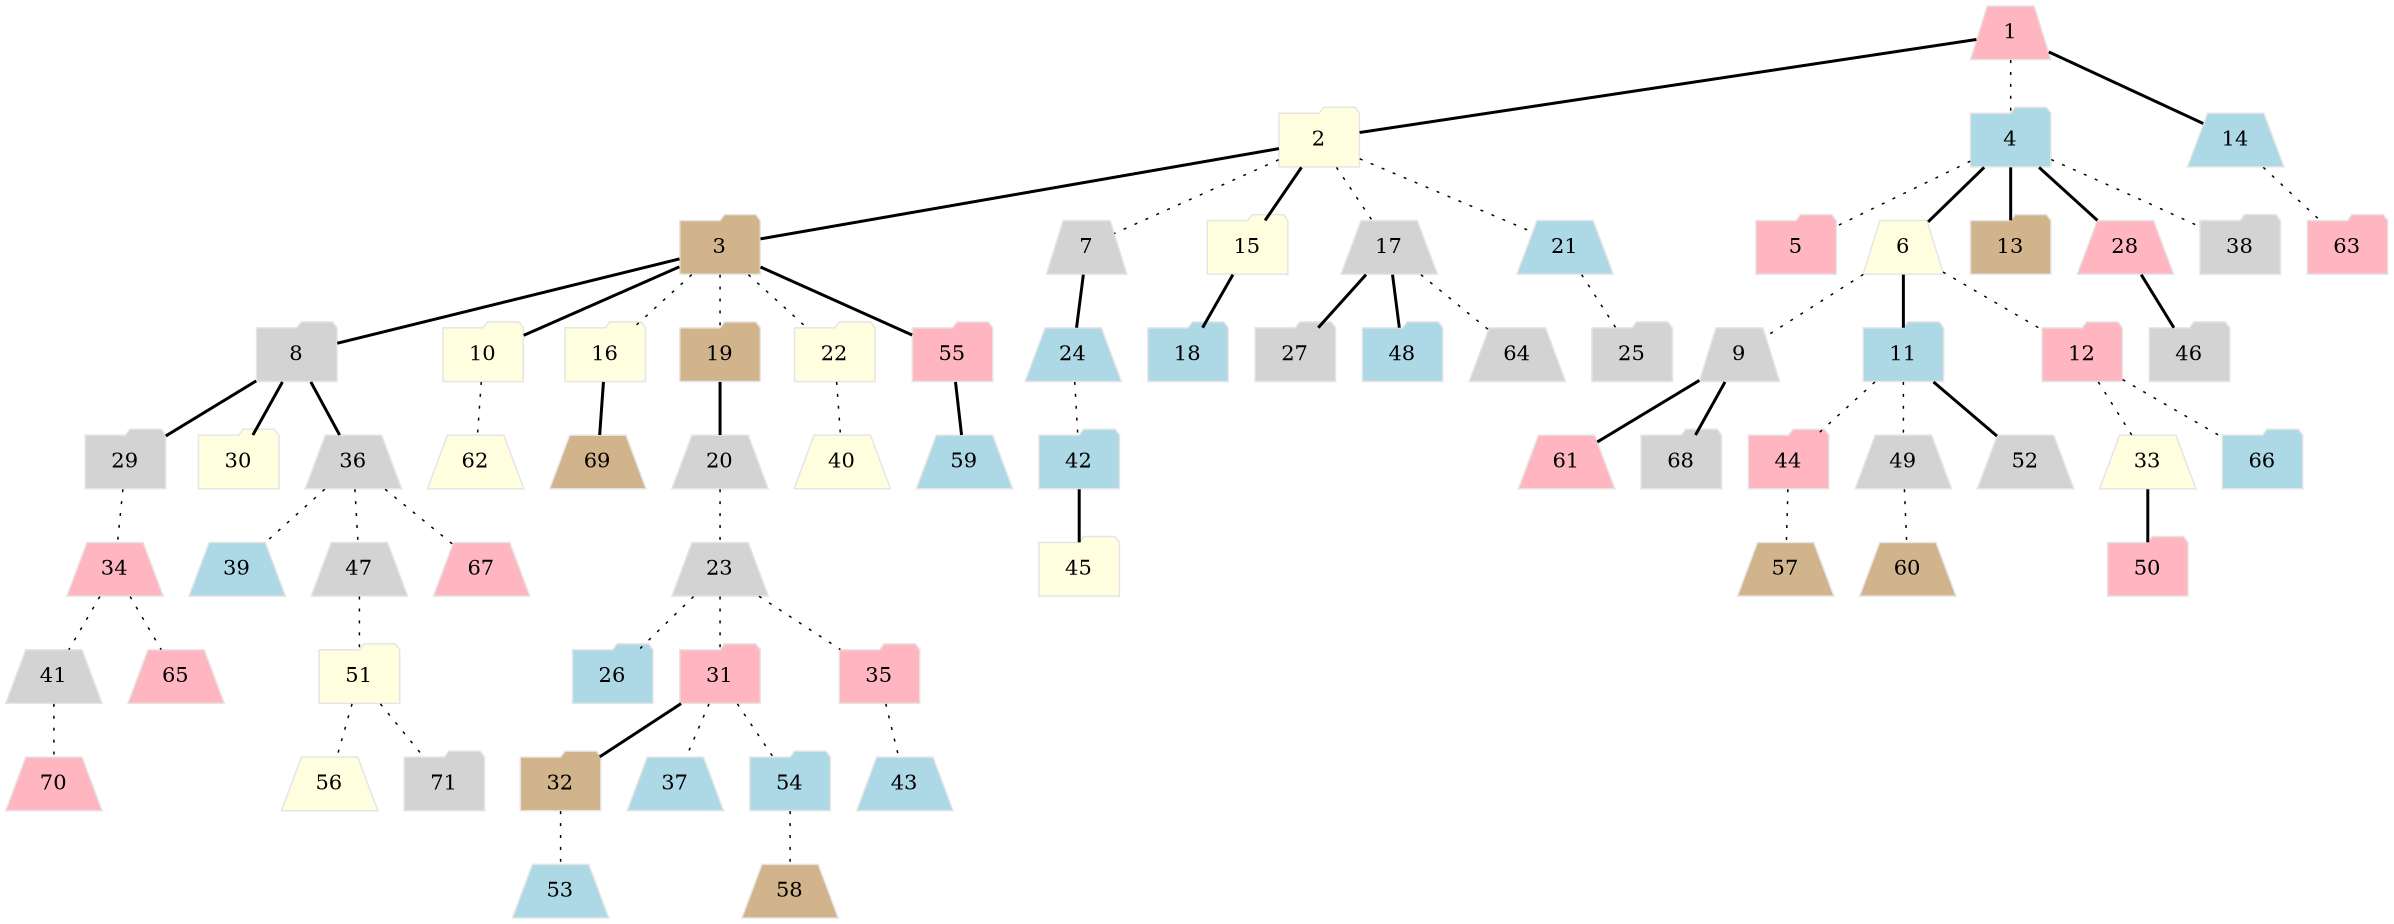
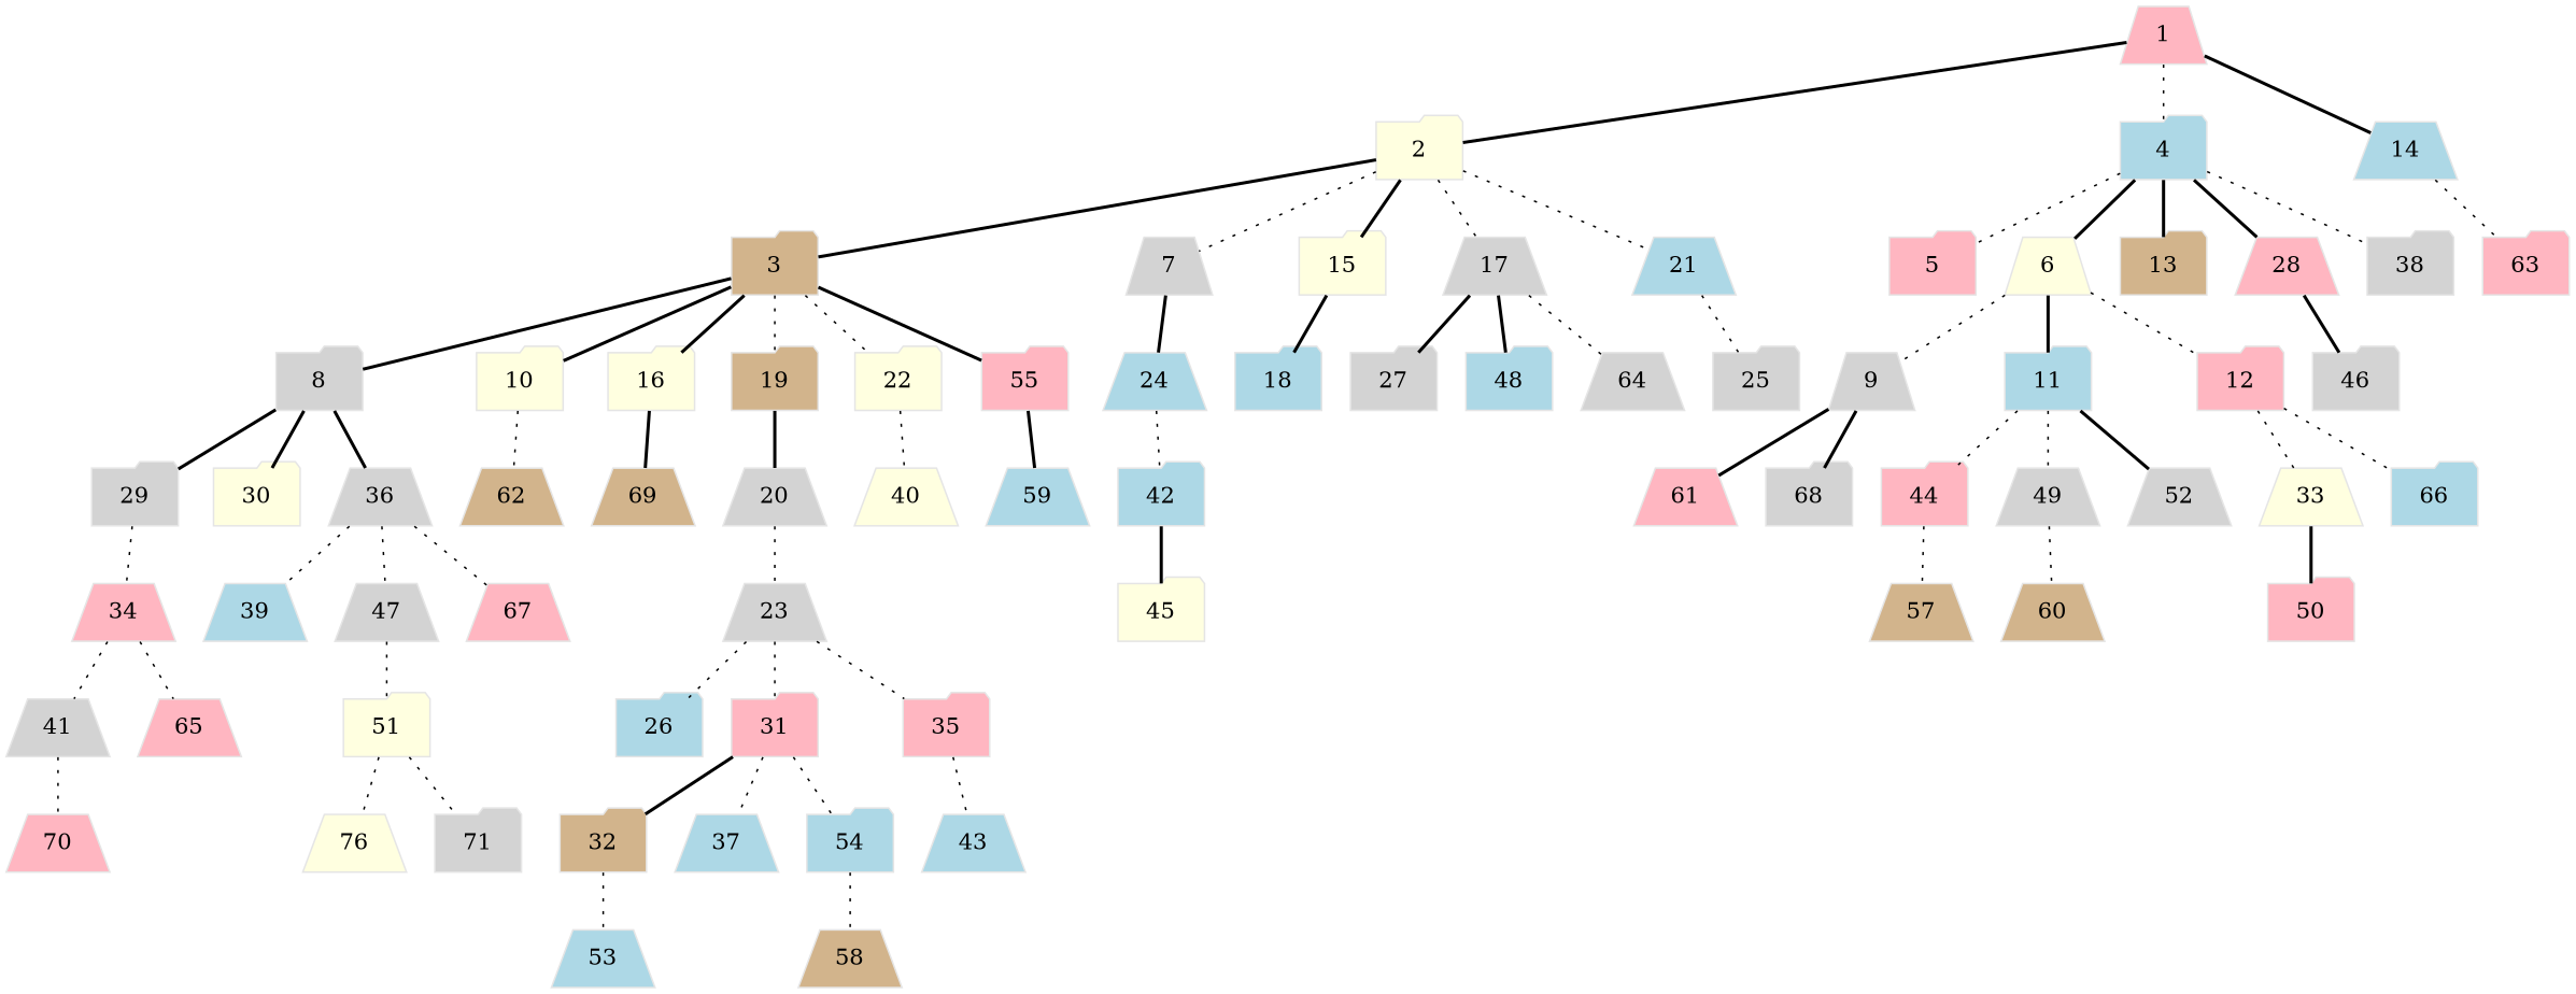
  graph {
    node [color=gray90 fillcolor=lightgrey shape=folder style=filled]
    edge [style=dotted]
    1 [fillcolor=lightpink shape=trapezium]
    2 [fillcolor=lightyellow]
    4 [fillcolor=lightblue]
    14 [fillcolor=lightblue shape=trapezium]
    3 [fillcolor=tan]
    7 [shape=trapezium]
    15 [fillcolor=lightyellow]
    17 [shape=trapezium]
    21 [fillcolor=lightblue shape=trapezium]
    5 [fillcolor=lightpink]
    6 [fillcolor=lightyellow shape=trapezium]
    13 [fillcolor=tan]
    28 [fillcolor=lightpink shape=trapezium]
    38
    63 [fillcolor=lightpink]
    8
    10 [fillcolor=lightyellow]
    16 [fillcolor=lightyellow]
    19 [fillcolor=tan]
    22 [fillcolor=lightyellow]
    55 [fillcolor=lightpink]
    24 [fillcolor=lightblue shape=trapezium]
    18 [fillcolor=lightblue]
    27
    48 [fillcolor=lightblue]
    64 [shape=trapezium]
    25
    29
    30 [fillcolor=lightyellow]
    36 [shape=trapezium]
-   62 [fillcolor=lightyellow shape=trapezium]
+   62 [fillcolor=tan shape=trapezium]
    69 [fillcolor=tan shape=trapezium]
    20 [shape=trapezium]
    40 [fillcolor=lightyellow shape=trapezium]
    59 [fillcolor=lightblue shape=trapezium]
    9 [shape=trapezium]
    11 [fillcolor=lightblue]
    12 [fillcolor=lightpink]
    46
    61 [fillcolor=lightpink shape=trapezium]
    68
    44 [fillcolor=lightpink]
    49 [shape=trapezium]
    52 [shape=trapezium]
    33 [fillcolor=lightyellow shape=trapezium]
    66 [fillcolor=lightblue]
    42 [fillcolor=lightblue]
    34 [fillcolor=lightpink shape=trapezium]
    39 [fillcolor=lightblue shape=trapezium]
    47 [shape=trapezium]
    67 [fillcolor=lightpink shape=trapezium]
    57 [fillcolor=tan shape=trapezium]
    60 [fillcolor=tan shape=trapezium]
    50 [fillcolor=lightpink]
    23 [shape=trapezium]
    26 [fillcolor=lightblue]
    31 [fillcolor=lightpink]
    35 [fillcolor=lightpink]
    32 [fillcolor=tan]
    37 [fillcolor=lightblue shape=trapezium]
    54 [fillcolor=lightblue]
    43 [fillcolor=lightblue shape=trapezium]
    45 [fillcolor=lightyellow]
    41 [shape=trapezium]
    65 [fillcolor=lightpink shape=trapezium]
    53 [fillcolor=lightblue shape=trapezium]
    58 [fillcolor=tan shape=trapezium]
    70 [fillcolor=lightpink shape=trapezium]
    51 [fillcolor=lightyellow]
-   56 [fillcolor=lightyellow shape=trapezium]
+   56 [fillcolor=lightyellow shape=trapezium label=76]
    71
    1 -- 2 [style=bold]
    1 -- 4
    1 -- 14 [style=bold]
    2 -- 3 [style=bold]
    2 -- 7
    2 -- 15 [style=bold]
    2 -- 17
    2 -- 21
    4 -- 5
    4 -- 6 [style=bold]
    4 -- 13 [style=bold]
    4 -- 28 [style=bold]
    4 -- 38
    14 -- 63
    3 -- 8 [style=bold]
    3 -- 10 [style=bold]
-   3 -- 16
+   3 -- 16 [style=bold]
    3 -- 19
    3 -- 22
    3 -- 55 [style=bold]
    7 -- 24 [style=bold]
    15 -- 18 [style=bold]
    17 -- 27 [style=bold]
    17 -- 48 [style=bold]
    17 -- 64
    21 -- 25
    6 -- 9
    6 -- 11 [style=bold]
    6 -- 12
    28 -- 46 [style=bold]
    8 -- 29 [style=bold]
    8 -- 30 [style=bold]
    8 -- 36 [style=bold]
    10 -- 62
    16 -- 69 [style=bold]
    19 -- 20 [style=bold]
    22 -- 40
    55 -- 59 [style=bold]
    24 -- 42
    29 -- 34
    36 -- 39
    36 -- 47
    36 -- 67
    20 -- 23
    9 -- 61 [style=bold]
    9 -- 68 [style=bold]
    11 -- 44
    11 -- 49
    11 -- 52 [style=bold]
    12 -- 33
    12 -- 66
    44 -- 57
    49 -- 60
    33 -- 50 [style=bold]
    42 -- 45 [style=bold]
    34 -- 41
    34 -- 65
    47 -- 51
    23 -- 26
    23 -- 31
    23 -- 35
    31 -- 32 [style=bold]
    31 -- 37
    31 -- 54
    35 -- 43
    32 -- 53
    54 -- 58
    41 -- 70
    51 -- 56
    51 -- 71
  }
